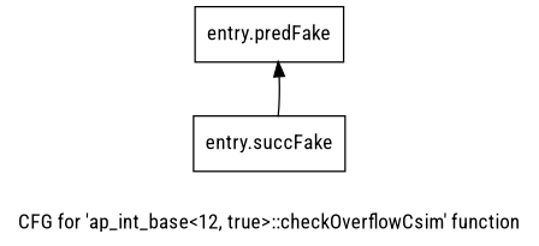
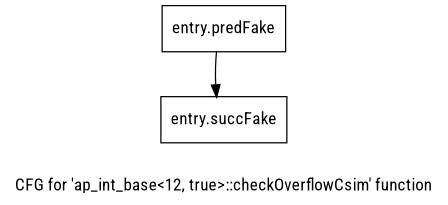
  digraph {
    label="CFG for 'ap_int_base\<12, true\>::checkOverflowCsim' function"
    fontname="Roboto Condensed"
    node [shape=record fontname="Roboto Condensed"]
    n1 [label="{entry.predFake}"]
    n2 [filename="/home/omerfaruk/tools/Xilinx/Vitis_HLS/2023.2/include/etc/ap_int_base.h" label="{entry.succFake}" linenumber=805]
-   n2 -> n1 [execusionnum=3 filename="/home/omerfaruk/tools/Xilinx/Vitis_HLS/2023.2/include/etc/ap_int_base.h" fontname="Roboto Condensed"]
+   n1 -> n2 [execusionnum=3 filename="/home/omerfaruk/tools/Xilinx/Vitis_HLS/2023.2/include/etc/ap_int_base.h" fontname="Roboto Condensed"]
  }
